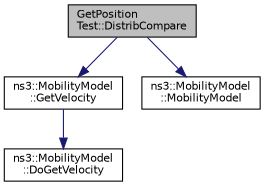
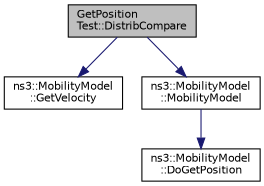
  digraph {
    rankdir=TB
    node [color=black fillcolor=white fontname=Helvetica fontsize=10 shape=record style=filled]
    edge [color=midnightblue fontname=Helvetica fontsize=10 labelfontname=Helvetica labelfontsize=10 style=solid]
    n1 [fillcolor=grey75 fontcolor=black height=0.2 label="GetPosition\lTest::DistribCompare" width=0.4]
    n2 [height=0.2 label="ns3::MobilityModel\l::GetVelocity" width=0.4]
    n3 [height=0.2 label="ns3::MobilityModel\l::MobilityModel" width=0.4]
-   n4 [height=0.2 label="ns3::MobilityModel\l::DoGetVelocity" width=0.4]
+   n5 [height=0.2 label="ns3::MobilityModel\l::DoGetPosition" width=0.4]
    n1 -> n2
    n1 -> n3
-   n2 -> n4
+   n3 -> n5
  }
